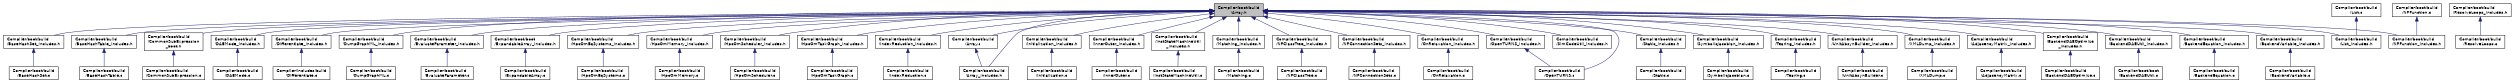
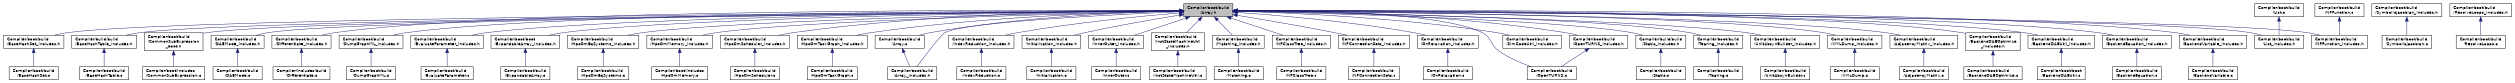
  digraph {
    node [color=black fillcolor=white fontname=Helvetica fontsize=10 shape=record style=filled]
    edge [color=midnightblue dir=back fontname=Helvetica fontsize=10 labelfontname=Helvetica labelfontsize=10 style=solid]
    n1 [fillcolor=grey75 fontcolor=black height=0.2 label="Compiler/boot/build\l/Array.h" width=0.4]
    n2 [height=0.2 label="Compiler/boot/build\l/AdjacencyMatrix_includes.h" width=0.4]
    n3 [height=0.2 label="Compiler/boot/build\l/Array.c" width=0.4]
    n4 [height=0.2 label="Compiler/boot/build\l/Array_includes.h" width=0.4]
    n5 [height=0.2 label="Compiler/boot/build\l/BackendDAEOptimize\l_includes.h" width=0.4]
    n6 [height=0.2 label="Compiler/boot/build\l/BackendDAEUtil_includes.h" width=0.4]
    n7 [height=0.2 label="Compiler/boot/build\l/BackendEquation_includes.h" width=0.4]
    n8 [height=0.2 label="Compiler/boot/build\l/BackendVariable_includes.h" width=0.4]
    n9 [height=0.2 label="Compiler/boot/build\l/BaseHashSet_includes.h" width=0.4]
-   n10 [height=0.2 label="Compiler/boot/build\l/BaseHashTable_includes.h" width=0.4]
+   n10 [height=0.2 label="Compiler/build/build\l/BaseHashTable_includes.h" width=0.4]
    n11 [height=0.2 label="Compiler/boot/build\l/CommonSubExpression\l_boot.h" width=0.4]
    n12 [height=0.2 label="Compiler/boot/build\l/DAEMode_includes.h" width=0.4]
    n13 [height=0.2 label="Compiler/boot/build\l/Differentiate_includes.h" width=0.4]
    n14 [height=0.2 label="Compiler/boot/build\l/DumpGraphML_includes.h" width=0.4]
    n15 [height=0.2 label="Compiler/boot/build\l/EvaluateParameter_includes.h" width=0.4]
    n16 [height=0.2 label="Compiler/boot/boot\l/ExpandableArray_includes.h" width=0.4]
    n17 [height=0.2 label="Compiler/boot/build\l/HpcOmEqSystems_includes.h" width=0.4]
    n18 [height=0.2 label="Compiler/boot/build\l/HpcOmMemory_includes.h" width=0.4]
    n19 [height=0.2 label="Compiler/boot/build\l/HpcOmScheduler_includes.h" width=0.4]
    n20 [height=0.2 label="Compiler/boot/build\l/HpcOmTaskGraph_includes.h" width=0.4]
    n21 [height=0.2 label="Compiler/boot/build\l/IndexReduction_includes.h" width=0.4]
    n22 [height=0.2 label="Compiler/boot/build\l/Initialization_includes.h" width=0.4]
    n23 [height=0.2 label="Compiler/boot/build\l/InnerOuter_includes.h" width=0.4]
    n24 [height=0.2 label="Compiler/boot/build\l/InstStateMachineUtil\l_includes.h" width=0.4]
    n25 [height=0.2 label="Compiler/boot/build\l/List_includes.h" width=0.4]
    n26 [height=0.2 label="Compiler/boot/build\l/Matching_includes.h" width=0.4]
    n27 [height=0.2 label="Compiler/boot/build\l/NFClassTree_includes.h" width=0.4]
    n28 [height=0.2 label="Compiler/boot/build\l/NFConnectionSets_includes.h" width=0.4]
    n29 [height=0.2 label="Compiler/boot/build\l/NFFunction_includes.h" width=0.4]
    n30 [height=0.2 label="Compiler/boot/build\l/OnRelaxation_includes.h" width=0.4]
    n31 [height=0.2 label="Compiler/boot/build\l/OpenTURNS_includes.h" width=0.4]
    n32 [height=0.2 label="Compiler/boot/build\l/SimCodeUtil_includes.h" width=0.4]
-   n33 [height=0.2 label="Compiler/boot/build\l/Static_includes.h" width=0.4]
+   n33 [height=0.2 label="Compiler/build/build\l/Static_includes.h" width=0.4]
    n34 [height=0.2 label="Compiler/boot/build\l/SymbolicJacobian_includes.h" width=0.4]
    n35 [height=0.2 label="Compiler/boot/build\l/Tearing_includes.h" width=0.4]
    n36 [height=0.2 label="Compiler/boot/build\l/UnitAbsynBuilder_includes.h" width=0.4]
    n37 [height=0.2 label="Compiler/boot/build\l/XMLDump_includes.h" width=0.4]
    n38 [height=0.2 label="Compiler/boot/build\l/OpenTURNS.c" width=0.4]
    n39 [height=0.2 label="Compiler/boot/build\l/AdjacencyMatrix.c" width=0.4]
    n40 [height=0.2 label="Compiler/boot/build\l/BackendDAEOptimize.c" width=0.4]
    n41 [height=0.2 label="Compiler/boot/boot\l/BackendDAEUtil.c" width=0.4]
    n42 [height=0.2 label="Compiler/boot/build\l/BackendEquation.c" width=0.4]
    n43 [height=0.2 label="Compiler/boot/build\l/BackendVariable.c" width=0.4]
    n44 [height=0.2 label="Compiler/boot/build\l/BaseHashSet.c" width=0.4]
    n45 [height=0.2 label="Compiler/boot/build\l/BaseHashTable.c" width=0.4]
-   n46 [height=0.2 label="Compiler/boot/build\l/CommonSubExpression.c" width=0.4]
+   n46 [height=0.2 label="Compiler/boot/includes\l/CommonSubExpression.c" width=0.4]
    n47 [height=0.2 label="Compiler/boot/build\l/DAEMode.c" width=0.4]
    n48 [height=0.2 label="Compiler/includes/build\l/Differentiate.c" width=0.4]
    n49 [height=0.2 label="Compiler/boot/build\l/DumpGraphML.c" width=0.4]
    n50 [height=0.2 label="Compiler/boot/build\l/EvaluateParameter.c" width=0.4]
    n51 [height=0.2 label="Compiler/boot/build\l/ExpandableArray.c" width=0.4]
    n52 [height=0.2 label="Compiler/boot/build\l/HpcOmEqSystems.c" width=0.4]
-   n53 [height=0.2 label="Compiler/boot/build\l/HpcOmMemory.c" width=0.4]
+   n53 [height=0.2 label="Compiler/boot/includes\l/HpcOmMemory.c" width=0.4]
    n54 [height=0.2 label="Compiler/boot/build\l/HpcOmScheduler.c" width=0.4]
    n55 [height=0.2 label="Compiler/boot/build\l/HpcOmTaskGraph.c" width=0.4]
    n56 [height=0.2 label="Compiler/boot/build\l/IndexReduction.c" width=0.4]
    n57 [height=0.2 label="Compiler/boot/build\l/Initialization.c" width=0.4]
    n58 [height=0.2 label="Compiler/boot/build\l/InnerOuter.c" width=0.4]
    n59 [height=0.2 label="Compiler/boot/build\l/InstStateMachineUtil.c" width=0.4]
    n60 [height=0.2 label="Compiler/boot/build\l/Matching.c" width=0.4]
    n61 [height=0.2 label="Compiler/boot/build\l/NFClassTree.c" width=0.4]
    n62 [height=0.2 label="Compiler/boot/build\l/NFConnectionSets.c" width=0.4]
    n63 [height=0.2 label="Compiler/boot/build\l/OnRelaxation.c" width=0.4]
    n64 [height=0.2 label="Compiler/boot/build\l/ResolveLoops_includes.h" width=0.4]
    n65 [height=0.2 label="Compiler/boot/build\l/ResolveLoops.c" width=0.4]
    n66 [height=0.2 label="Compiler/boot/build\l/Static.c" width=0.4]
    n67 [height=0.2 label="Compiler/boot/build\l/SymbolicJacobian.c" width=0.4]
    n68 [height=0.2 label="Compiler/boot/build\l/Tearing.c" width=0.4]
    n69 [height=0.2 label="Compiler/boot/build\l/UnitAbsynBuilder.c" width=0.4]
    n70 [height=0.2 label="Compiler/boot/build\l/XMLDump.c" width=0.4]
    n71 [height=0.2 label="Compiler/boot/build\l/List.c" width=0.4]
    n72 [height=0.2 label="Compiler/boot/build\l/NFFunction.c" width=0.4]
    n1 -> n2
    n1 -> n3
    n1 -> n4
    n1 -> n5
    n1 -> n6
    n1 -> n7
    n1 -> n8
    n1 -> n9
    n1 -> n10
    n1 -> n11
    n1 -> n12
    n1 -> n13
    n1 -> n14
    n1 -> n15
    n1 -> n16
    n1 -> n17
    n1 -> n18
    n1 -> n19
    n1 -> n20
    n1 -> n21
    n1 -> n22
    n1 -> n23
    n1 -> n24
    n1 -> n25
    n1 -> n26
    n1 -> n27
    n1 -> n28
    n1 -> n29
    n1 -> n30
    n1 -> n31
    n1 -> n32
    n1 -> n33
-   n1 -> n34
    n1 -> n35
    n1 -> n36
    n1 -> n37
    n1 -> n38
    n2 -> n39
    n3 -> n4
    n5 -> n40
    n6 -> n41
    n7 -> n42
    n8 -> n43
    n9 -> n44
    n10 -> n45
    n11 -> n46
    n12 -> n47
    n13 -> n48
    n14 -> n49
    n15 -> n50
    n16 -> n51
    n17 -> n52
    n18 -> n53
    n19 -> n54
    n20 -> n55
    n21 -> n56
    n22 -> n57
    n23 -> n58
    n24 -> n59
    n26 -> n60
    n27 -> n61
    n28 -> n62
    n30 -> n63
    n31 -> n38
    n33 -> n66
    n34 -> n67
    n35 -> n68
    n36 -> n69
    n37 -> n70
    n64 -> n65
    n71 -> n25
    n72 -> n29
  }
